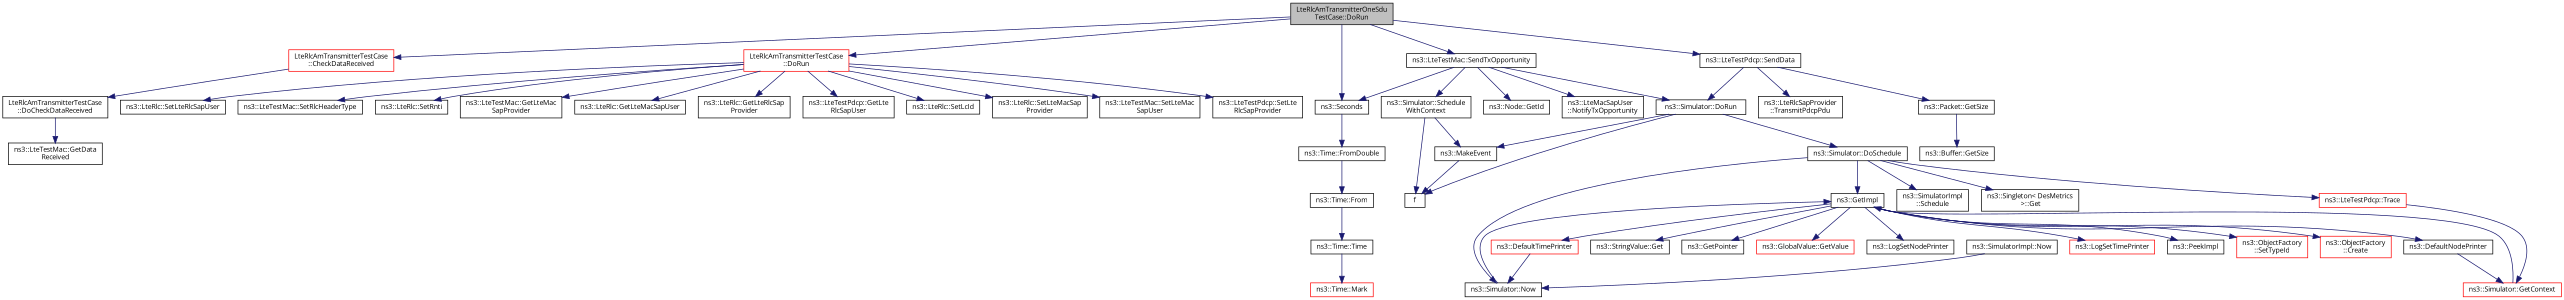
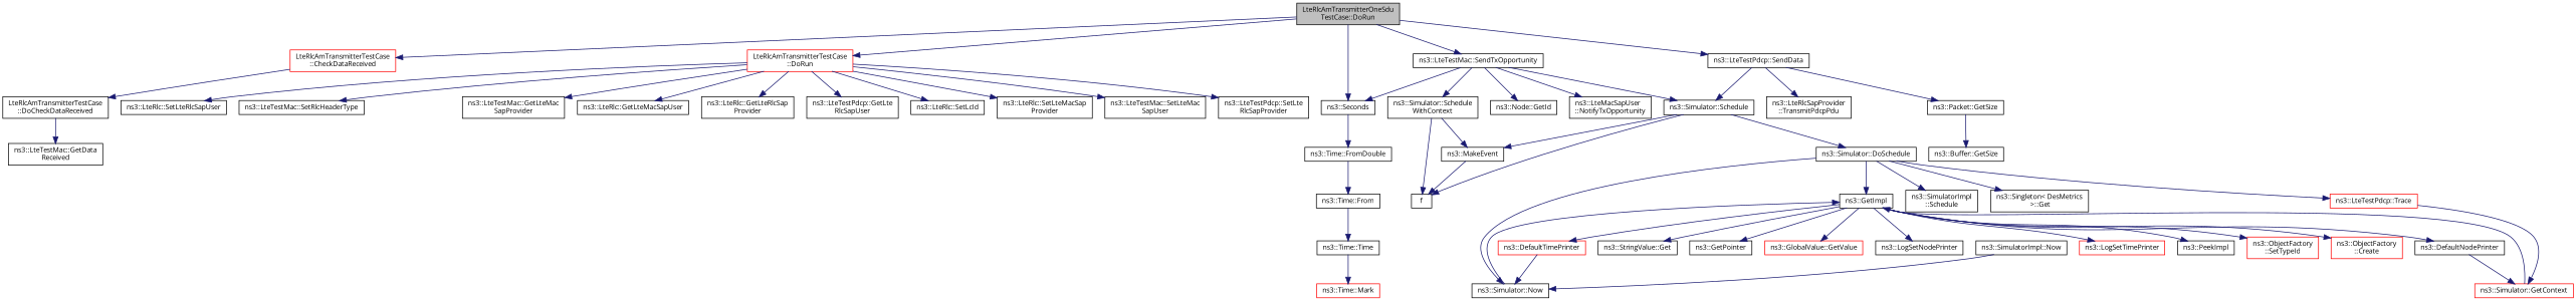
  digraph {
    fontname="Open Sans"
    rankdir=TB
    node [color=black fillcolor=white fontname="Open Sans" fontsize=10 shape=record style=filled]
    edge [color=midnightblue fontname="Open Sans" fontsize=10 labelfontname=Helvetica labelfontsize=10 style=solid]
    n1 [fillcolor=grey75 fontcolor=black height=0.2 label="LteRlcAmTransmitterOneSdu\lTestCase::DoRun" width=0.4]
    n2 [color=red height=0.2 label="LteRlcAmTransmitterTestCase\l::CheckDataReceived" width=0.4]
    n3 [color=red height=0.2 label="LteRlcAmTransmitterTestCase\l::DoRun" width=0.4]
    n4 [height=0.2 label="ns3::Seconds" width=0.4]
    n5 [height=0.2 label="ns3::LteTestPdcp::SendData" width=0.4]
    n6 [height=0.2 label="ns3::LteTestMac::SendTxOpportunity" width=0.4]
    n7 [height=0.2 label="LteRlcAmTransmitterTestCase\l::DoCheckDataReceived" width=0.4]
    n8 [height=0.2 label="ns3::LteTestMac::GetLteMac\lSapProvider" width=0.4]
    n9 [height=0.2 label="ns3::LteRlc::GetLteMacSapUser" width=0.4]
    n10 [height=0.2 label="ns3::LteRlc::GetLteRlcSap\lProvider" width=0.4]
    n11 [height=0.2 label="ns3::LteTestPdcp::GetLte\lRlcSapUser" width=0.4]
    n12 [height=0.2 label="ns3::LteRlc::SetLcId" width=0.4]
    n13 [height=0.2 label="ns3::LteRlc::SetLteMacSap\lProvider" width=0.4]
    n14 [height=0.2 label="ns3::LteTestMac::SetLteMac\lSapUser" width=0.4]
    n15 [height=0.2 label="ns3::LteTestPdcp::SetLte\lRlcSapProvider" width=0.4]
    n16 [height=0.2 label="ns3::LteRlc::SetLteRlcSapUser" width=0.4]
    n17 [height=0.2 label="ns3::LteTestMac::SetRlcHeaderType" width=0.4]
-   n18 [height=0.2 label="ns3::LteRlc::SetRnti" width=0.4]
    n19 [height=0.2 label="ns3::Time::FromDouble" width=0.4]
    n20 [height=0.2 label="ns3::Packet::GetSize" width=0.4]
-   n21 [height=0.2 label="ns3::Simulator::DoRun" width=0.4]
+   n21 [height=0.2 label="ns3::Simulator::Schedule" width=0.4]
    n22 [height=0.2 label="ns3::LteRlcSapProvider\l::TransmitPdcpPdu" width=0.4]
    n23 [height=0.2 label="ns3::Node::GetId" width=0.4]
    n24 [height=0.2 label="ns3::LteMacSapUser\l::NotifyTxOpportunity" width=0.4]
    n25 [height=0.2 label="ns3::Simulator::Schedule\lWithContext" width=0.4]
    n26 [height=0.2 label="ns3::LteTestMac::GetData\lReceived" width=0.4]
    n27 [height=0.2 label="ns3::Time::From" width=0.4]
    n28 [height=0.2 label="ns3::Time::Time" width=0.4]
    n29 [color=red height=0.2 label="ns3::Time::Mark" width=0.4]
    n30 [height=0.2 label="ns3::Buffer::GetSize" width=0.4]
    n31 [height=0.2 label="ns3::Simulator::DoSchedule" width=0.4]
    n32 [height=0.2 label=f width=0.4]
    n33 [height=0.2 label="ns3::MakeEvent" width=0.4]
    n34 [height=0.2 label="ns3::Singleton\< DesMetrics\l \>::Get" width=0.4]
    n35 [height=0.2 label="ns3::GetImpl" width=0.4]
    n36 [height=0.2 label="ns3::Simulator::Now" width=0.4]
    n37 [height=0.2 label="ns3::SimulatorImpl\l::Schedule" width=0.4]
    n38 [color=red height=0.2 label="ns3::LteTestPdcp::Trace" width=0.4]
    n39 [color=red height=0.2 label="ns3::ObjectFactory\l::Create" width=0.4]
    n40 [height=0.2 label="ns3::DefaultNodePrinter" width=0.4]
    n41 [color=red height=0.2 label="ns3::DefaultTimePrinter" width=0.4]
    n42 [height=0.2 label="ns3::StringValue::Get" width=0.4]
    n43 [height=0.2 label="ns3::GetPointer" width=0.4]
    n44 [color=red height=0.2 label="ns3::GlobalValue::GetValue" width=0.4]
    n45 [height=0.2 label="ns3::LogSetNodePrinter" width=0.4]
    n46 [color=red height=0.2 label="ns3::LogSetTimePrinter" width=0.4]
    n47 [height=0.2 label="ns3::PeekImpl" width=0.4]
    n48 [color=red height=0.2 label="ns3::ObjectFactory\l::SetTypeId" width=0.4]
    n49 [color=red height=0.2 label="ns3::Simulator::GetContext" width=0.4]
    n50 [height=0.2 label="ns3::SimulatorImpl::Now" width=0.4]
    n1 -> n2
    n1 -> n3
    n1 -> n4
    n1 -> n5
    n1 -> n6
    n2 -> n7
    n3 -> n8
    n3 -> n9
    n3 -> n10
    n3 -> n11
    n3 -> n12
    n3 -> n13
    n3 -> n14
    n3 -> n15
    n3 -> n16
    n3 -> n17
-   n3 -> n18
    n4 -> n19
    n5 -> n20
    n5 -> n21
    n5 -> n22
    n6 -> n4
    n6 -> n21
    n6 -> n23
    n6 -> n24
    n6 -> n25
    n7 -> n26
    n19 -> n27
    n20 -> n30
    n21 -> n31
    n21 -> n32
    n21 -> n33
    n25 -> n32
    n25 -> n33
    n27 -> n28
    n28 -> n29
    n31 -> n34
    n31 -> n35
    n31 -> n36
    n31 -> n37
    n31 -> n38
    n33 -> n32
    n35 -> n39
    n35 -> n40
    n35 -> n41
    n35 -> n42
    n35 -> n43
    n35 -> n44
    n35 -> n45
    n35 -> n46
    n35 -> n47
    n35 -> n48
    n36 -> n35
    n38 -> n49
    n40 -> n49
    n41 -> n36
    n49 -> n35
    n50 -> n36
  }
